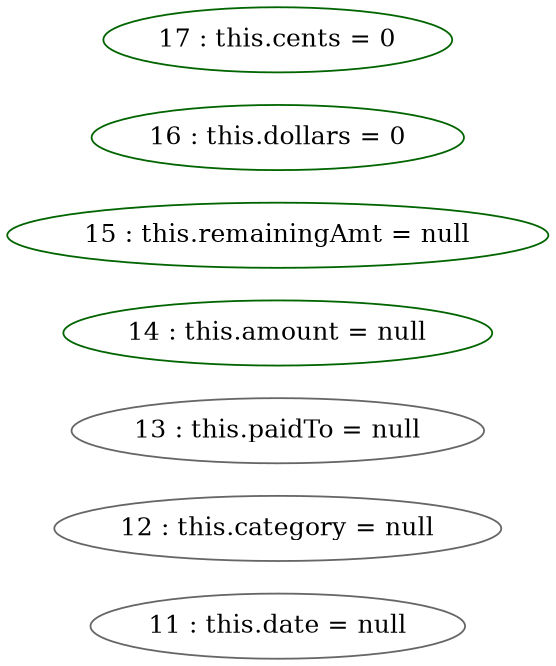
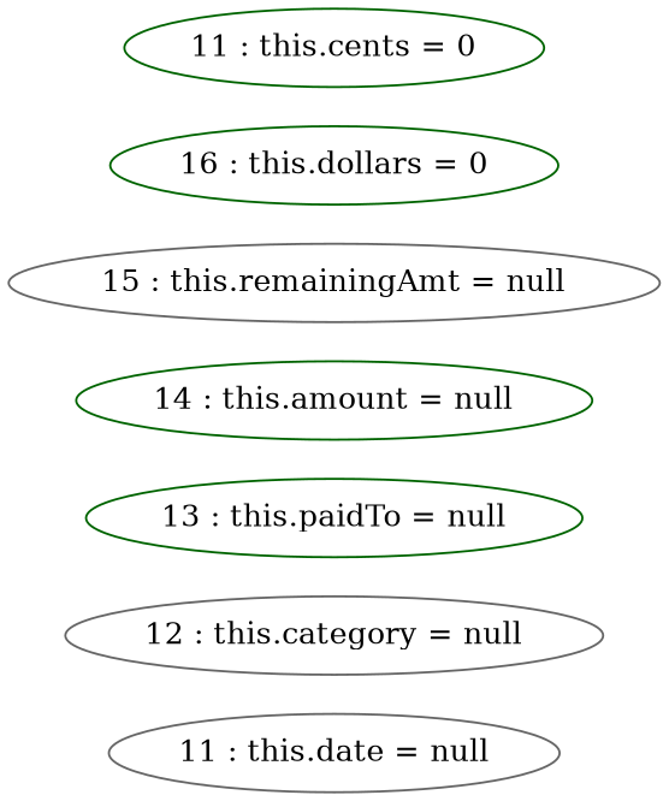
  digraph {
    rankdir=LR
    node [color=darkgreen]
    "11 : this.date = null" [color=gray40]
    "12 : this.category = null" [color=gray40]
-   "13 : this.paidTo = null" [color=gray40]
+   "13 : this.paidTo = null"
    "14 : this.amount = null"
-   "15 : this.remainingAmt = null"
+   "15 : this.remainingAmt = null" [color=gray40]
    "16 : this.dollars = 0"
-   "17 : this.cents = 0"
+   "17 : this.cents = 0" [label="11 : this.cents = 0"]
  }
